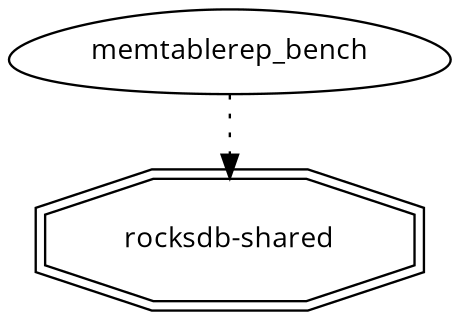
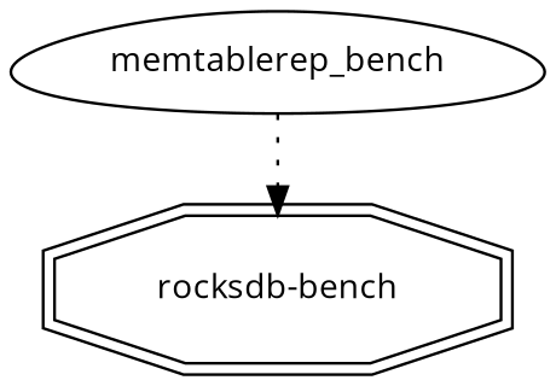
  digraph {
    fontname="Open Sans"
    node [fontsize=12 fontname="Open Sans"]
    n1 [label=memtablerep_bench shape=egg]
-   n2 [label="rocksdb-shared" shape=doubleoctagon]
+   n2 [label="rocksdb-bench" shape=doubleoctagon]
    n1 -> n2 [style=dotted fontname="Open Sans"]
  }
